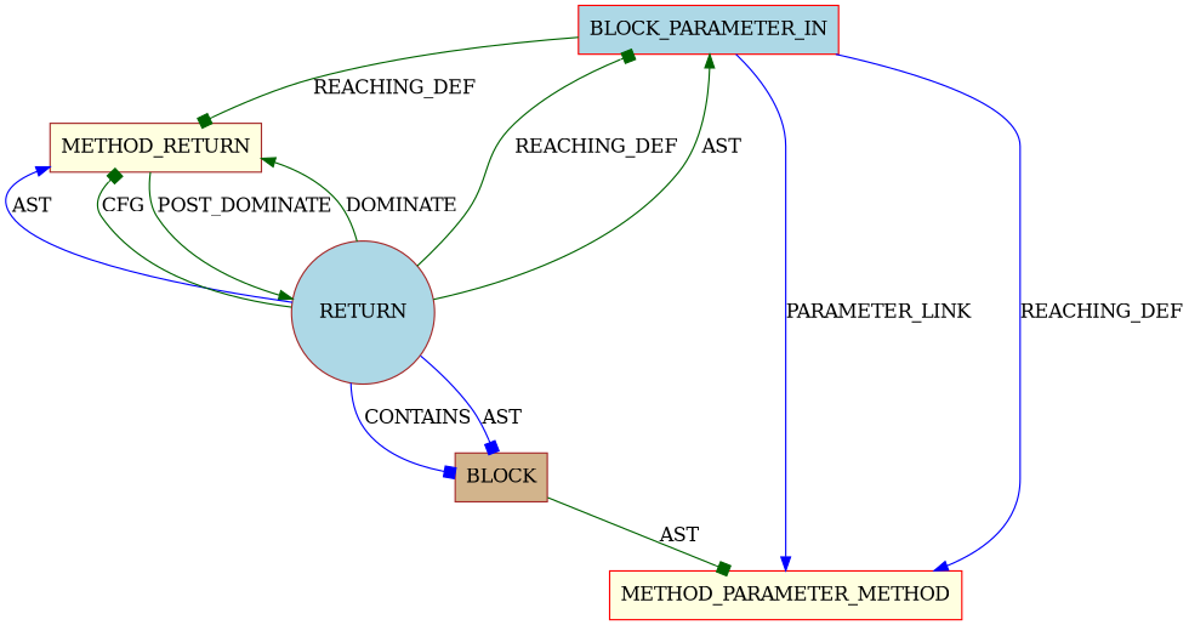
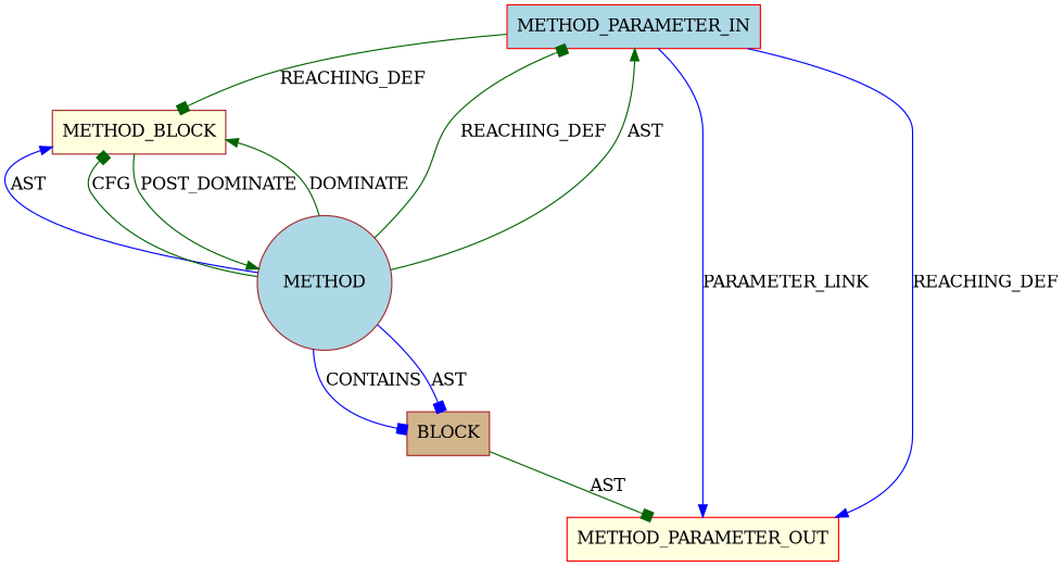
  digraph {
    node [CODE=p1 EVALUATION_STRATEGY=BY_VALUE ORDER=1 TYPE_FULL_NAME=ANY color=brown fillcolor=lightblue shape=box style=filled]
    edge [arrowhead=box color=darkgreen]
-   n1 [INDEX=1 IS_VARIADIC=false NAME=p1 color=red label=BLOCK_PARAMETER_IN]
-   n2 [CODE=RET ORDER=2 fillcolor=lightyellow label=METHOD_RETURN]
-   n3 [INDEX=1 IS_VARIADIC=false NAME=p1 color=red fillcolor=lightyellow label=METHOD_PARAMETER_METHOD]
-   n4 [AST_PARENT_FULL_NAME="<global>" AST_PARENT_TYPE=NAMESPACE_BLOCK CODE="<empty>" FILENAME="<empty>" FULL_NAME=crypto_init_wait IS_EXTERNAL=true NAME=crypto_init_wait ORDER=0 label=RETURN shape=circle EVALUATION_STRATEGY="" TYPE_FULL_NAME=""]
+   n1 [INDEX=1 IS_VARIADIC=false NAME=p1 color=red label=METHOD_PARAMETER_IN]
+   n2 [CODE=RET ORDER=2 fillcolor=lightyellow label=METHOD_BLOCK]
+   n3 [INDEX=1 IS_VARIADIC=false NAME=p1 color=red fillcolor=lightyellow label=METHOD_PARAMETER_OUT]
+   n4 [AST_PARENT_FULL_NAME="<global>" AST_PARENT_TYPE=NAMESPACE_BLOCK CODE="<empty>" FILENAME="<empty>" FULL_NAME=crypto_init_wait IS_EXTERNAL=true NAME=crypto_init_wait ORDER=0 label=METHOD shape=circle EVALUATION_STRATEGY="" TYPE_FULL_NAME=""]
    n5 [ARGUMENT_INDEX=1 CODE="<empty>" fillcolor=tan label=BLOCK EVALUATION_STRATEGY=""]
    n1 -> n2 [VARIABLE=p1 label=REACHING_DEF]
    n1 -> n3 [arrowhead=normal color=blue label=PARAMETER_LINK]
    n1 -> n3 [VARIABLE=p1 arrowhead=normal color=blue label=REACHING_DEF]
    n2 -> n4 [arrowhead=normal label=POST_DOMINATE]
    n4 -> n1 [label=REACHING_DEF]
    n4 -> n1 [arrowhead=normal label=AST]
    n4 -> n2 [arrowhead=normal label=DOMINATE]
    n4 -> n2 [arrowhead=normal color=blue label=AST]
    n4 -> n2 [label=CFG]
    n4 -> n5 [color=blue label=CONTAINS]
    n4 -> n5 [color=blue label=AST]
    n5 -> n3 [label=AST]
  }
